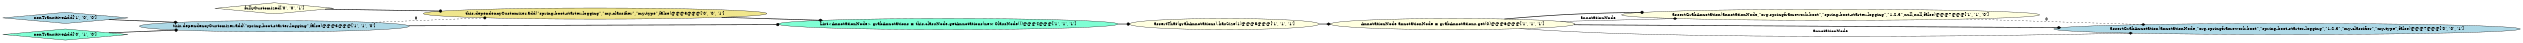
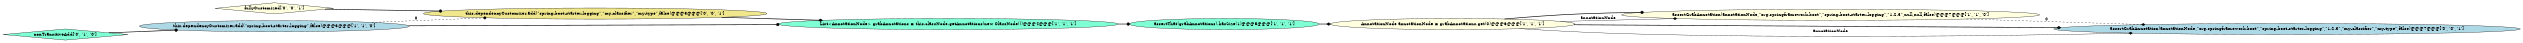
  digraph {
    rankdir=LR
    node [fillcolor=lightyellow shape=ellipse style=filled]
    edge [arrowhead=diamond style=bold]
    n1 [label="fullyCustomized['0', '0', '1']" shape=diamond]
    n2 [fillcolor=khaki label="this.dependencyCustomizer.add(\"spring-boot-starter-logging\",\"my-classifier\",\"my-type\",false)@@@3@@@['0', '0', '1']"]
    n3 [fillcolor=aquamarine label="List<AnnotationNode> grabAnnotations = this.classNode.getAnnotations(new ClassNode())@@@4@@@['1', '1', '1']"]
    n4 [label="assertGrabAnnotation(annotationNode,\"org.springframework.boot\",\"spring-boot-starter-logging\",\"1.2.3\",null,null,false)@@@7@@@['1', '1', '0']"]
    n5 [fillcolor=lightblue label="assertGrabAnnotation(annotationNode,\"org.springframework.boot\",\"spring-boot-starter-logging\",\"1.2.3\",\"my-classifier\",\"my-type\",false)@@@7@@@['0', '0', '1']"]
    n6 [fillcolor=lightblue label="this.dependencyCustomizer.add(\"spring-boot-starter-logging\",false)@@@3@@@['1', '1', '0']"]
-   n7 [label="assertThat(grabAnnotations).hasSize(1)@@@5@@@['1', '1', '1']"]
-   n8 [fillcolor=lightblue label="nonTransitiveAdd['1', '0', '0']" shape=diamond]
+   n7 [fillcolor=aquamarine label="assertThat(grabAnnotations).hasSize(1)@@@5@@@['1', '1', '1']"]
    n9 [label="AnnotationNode annotationNode = grabAnnotations.get(0)@@@6@@@['1', '1', '1']"]
    n10 [fillcolor=aquamarine label="nonTransitiveAdd['0', '1', '0']" shape=diamond]
    n1 -> n2 [arrowhead=dot]
    n2 -> n3
    n3 -> n7 [arrowhead=dot]
    n4 -> n5 [label=0 style=dashed]
    n6 -> n2 [arrowhead=dot label=0 style=dashed]
    n6 -> n3 [arrowhead=dot]
    n7 -> n9
-   n8 -> n6
    n9 -> n4 [arrowhead=dot]
    n9 -> n4 [label=annotationNode style=solid]
    n9 -> n5
    n9 -> n5 [label=annotationNode style=solid]
    n10 -> n6 [arrowhead=dot]
  }
